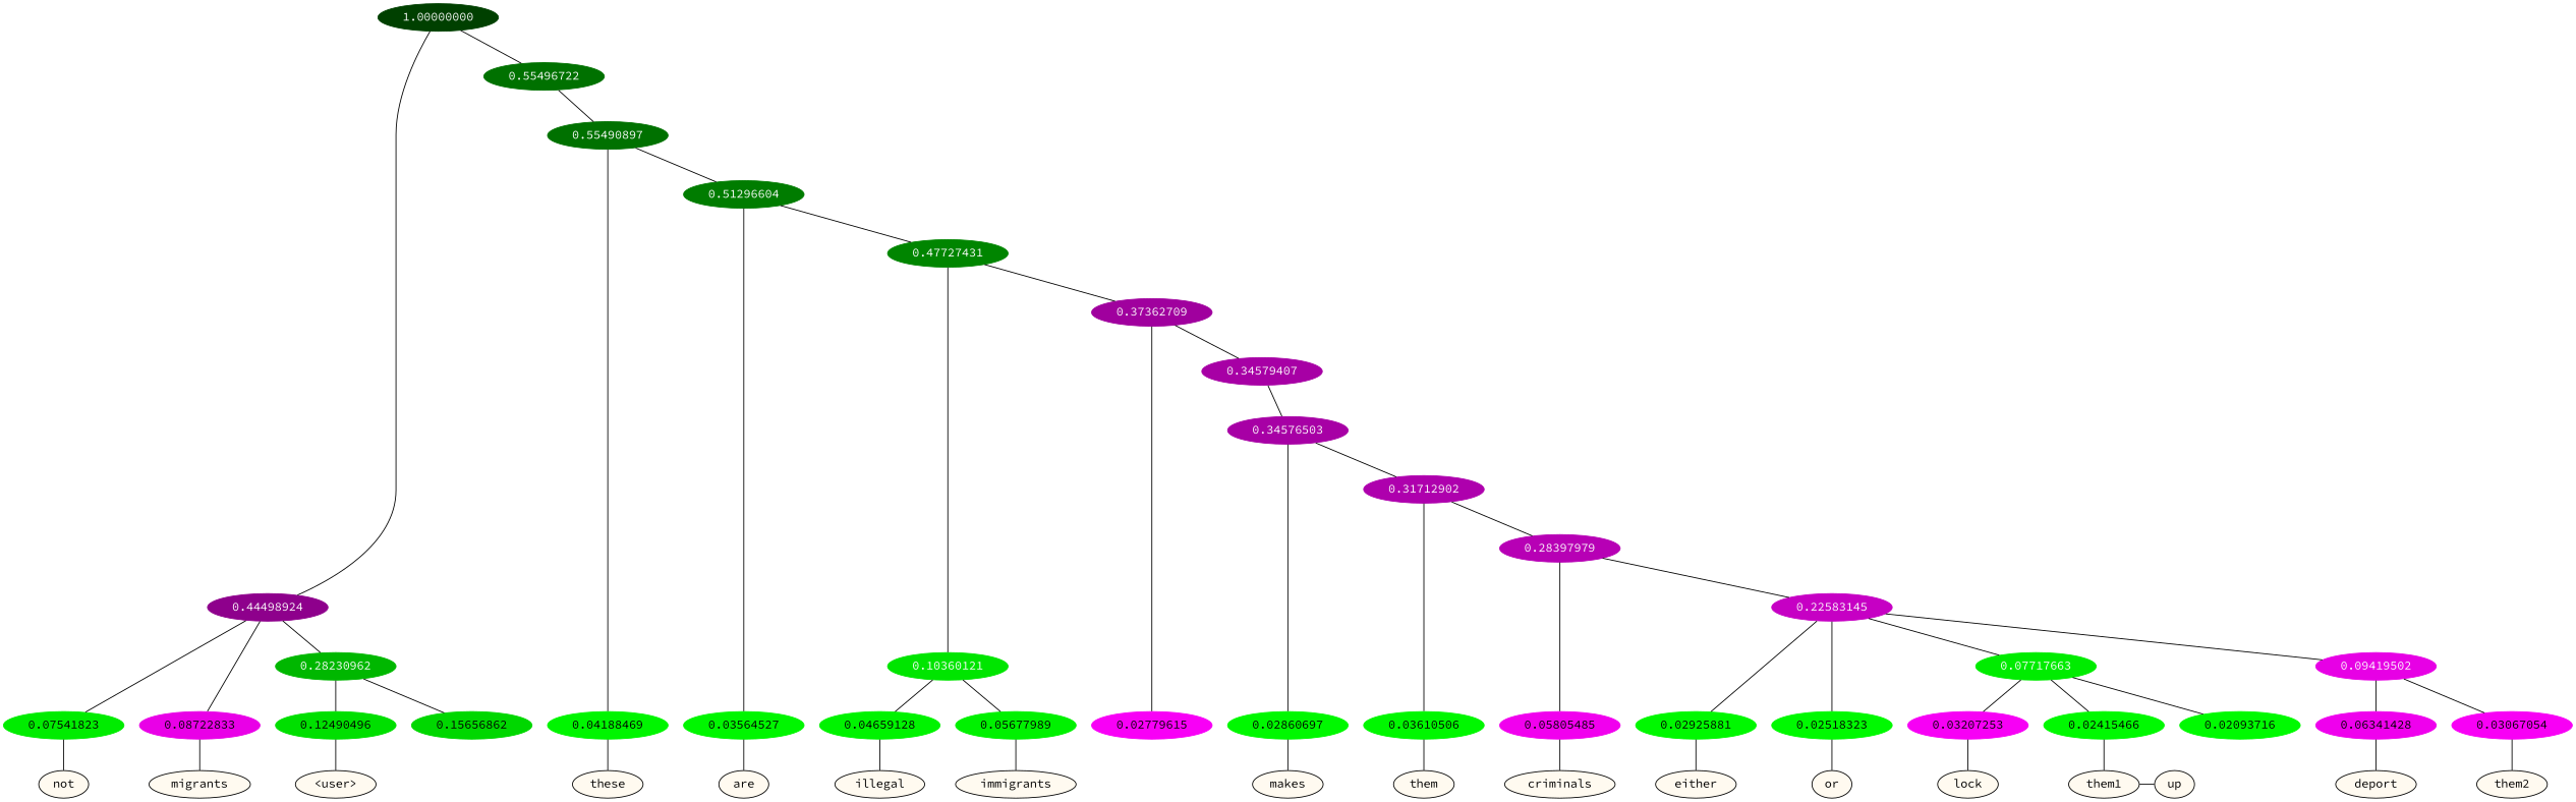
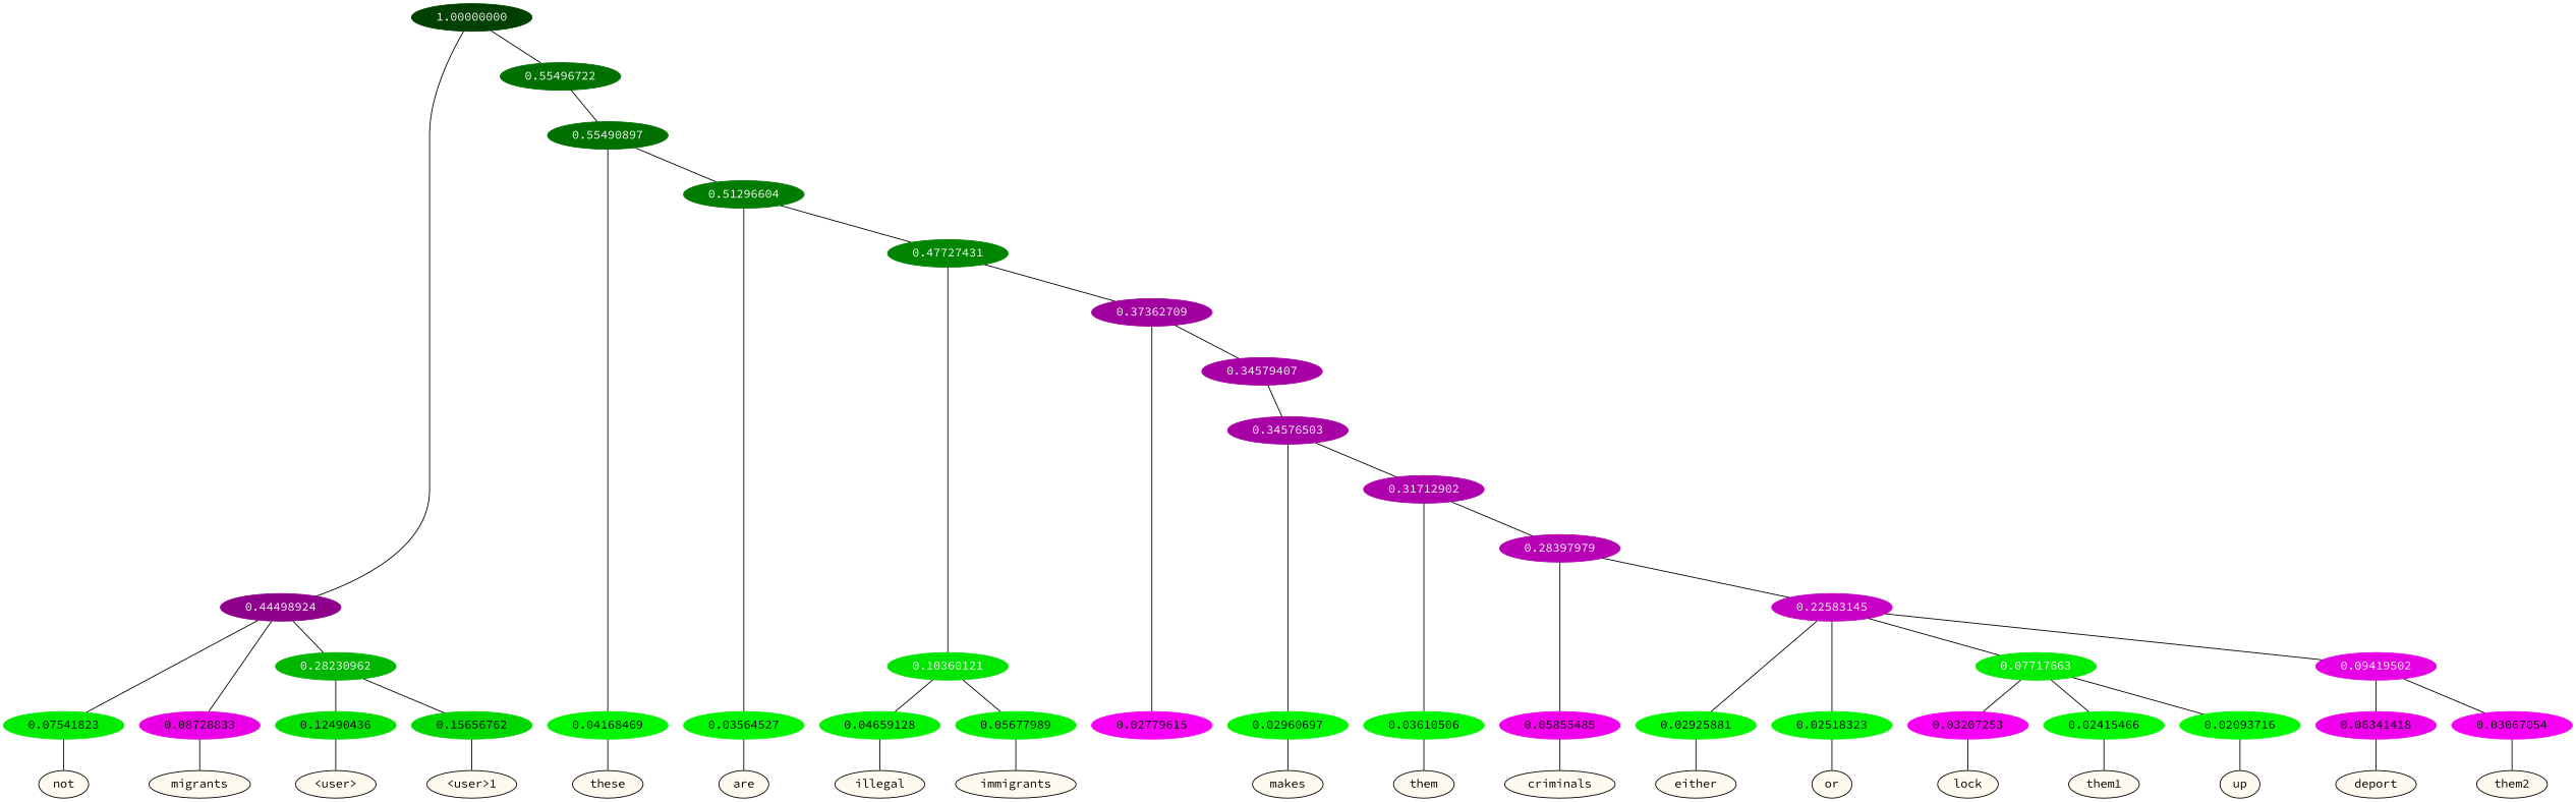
  graph {
    fontname="Source Code Pro"
    node [color=black fontname="Source Code Pro" format=png nodesep=0.001 ordering=out overlap_scaling=0.01 ranksep=0.001 style=filled fontcolor=black]
    edge [fontname="Source Code Pro"]
    n1 [fillcolor=floralwhite height=0.15 label="\<user\>" style="filled,solid" width=0.15 fontcolor=""]
+   n2 [fillcolor=floralwhite height=0.15 label="\<user\>1" style="filled,solid" width=0.15 fontcolor=""]
    n3 [fillcolor=floralwhite height=0.15 label=not style="filled,solid" width=0.15 fontcolor=""]
    n4 [fillcolor=floralwhite height=0.15 label=migrants style="filled,solid" width=0.15 fontcolor=""]
    n5 [fillcolor=floralwhite height=0.15 label=these style="filled,solid" width=0.15 fontcolor=""]
    n6 [fillcolor=floralwhite height=0.15 label=are style="filled,solid" width=0.15 fontcolor=""]
    n7 [fillcolor=floralwhite height=0.15 label=illegal style="filled,solid" width=0.15 fontcolor=""]
    n8 [fillcolor=floralwhite height=0.15 label=immigrants style="filled,solid" width=0.15 fontcolor=""]
    n9 [fillcolor=floralwhite height=0.15 label=makes style="filled,solid" width=0.15 fontcolor=""]
    n10 [fillcolor=floralwhite height=0.15 label=them style="filled,solid" width=0.15 fontcolor=""]
    n11 [fillcolor=floralwhite height=0.15 label=criminals style="filled,solid" width=0.15 fontcolor=""]
    n12 [fillcolor=floralwhite height=0.15 label=either style="filled,solid" width=0.15 fontcolor=""]
    n13 [fillcolor=floralwhite height=0.15 label=lock style="filled,solid" width=0.15 fontcolor=""]
    n14 [fillcolor=floralwhite height=0.15 label=them1 style="filled,solid" width=0.15 fontcolor=""]
    n15 [fillcolor=floralwhite height=0.15 label=up style="filled,solid" width=0.15 fontcolor=""]
    n16 [fillcolor=floralwhite height=0.15 label=or style="filled,solid" width=0.15 fontcolor=""]
    n17 [fillcolor=floralwhite height=0.15 label=deport style="filled,solid" width=0.15 fontcolor=""]
    n18 [fillcolor=floralwhite height=0.15 label=them2 style="filled,solid" width=0.15 fontcolor=""]
-   n19 [color="0.334 1.000 0.875" height=0.15 label=0.12490496 width=0.15]
-   n20 [color="0.334 1.000 0.843" height=0.15 label=0.15656862 width=0.15]
+   n19 [color="0.334 1.000 0.875" height=0.15 label=0.12490436 width=0.15]
+   n20 [color="0.334 1.000 0.843" height=0.15 label=0.15656762 width=0.15]
    n21 [color="0.334 1.000 0.925" height=0.15 label=0.07541823 width=0.15]
-   n22 [color="0.835 1.000 0.913" height=0.15 label=0.08722833 width=0.15]
-   n23 [color="0.334 1.000 0.958" height=0.15 label=0.04188469 width=0.15]
+   n22 [color="0.835 1.000 0.913" height=0.15 label=0.08728833 width=0.15]
+   n23 [color="0.334 1.000 0.958" height=0.15 label=0.04168469 width=0.15]
    n24 [color="0.334 1.000 0.964" height=0.15 label=0.03564527 width=0.15]
    n25 [color="0.334 1.000 0.953" height=0.15 label=0.04659128 width=0.15]
    n26 [color="0.334 1.000 0.943" height=0.15 label=0.05677989 width=0.15]
    n27 [color="0.835 1.000 0.972" height=0.15 label=0.02779615 width=0.15]
-   n28 [color="0.334 1.000 0.971" height=0.15 label=0.02860697 width=0.15]
+   n28 [color="0.334 1.000 0.971" height=0.15 label=0.02960697 width=0.15]
    n29 [color="0.334 1.000 0.967" height=0.15 label=0.03610506 width=0.15]
-   n30 [color="0.835 1.000 0.942" height=0.15 label=0.05805485 width=0.15]
+   n30 [color="0.835 1.000 0.942" height=0.15 label=0.05855485 width=0.15]
    n31 [color="0.334 1.000 0.971" height=0.15 label=0.02925881 width=0.15]
    n32 [color="0.835 1.000 0.968" height=0.15 label=0.03207253 width=0.15]
    n33 [color="0.334 1.000 0.976" height=0.15 label=0.02415466 width=0.15]
    n34 [color="0.334 1.000 0.979" height=0.15 label=0.02093716 width=0.15]
    n35 [color="0.334 1.000 0.975" height=0.15 label=0.02518323 width=0.15]
-   n36 [color="0.835 1.000 0.937" height=0.15 label=0.06341428 width=0.15]
+   n36 [color="0.835 1.000 0.937" height=0.15 label=0.06341418 width=0.15]
    n37 [color="0.835 1.000 0.969" height=0.15 label=0.03067054 width=0.15]
    n38 [color="0.334 1.000 0.250" fontcolor=grey99 height=0.15 label=1.00000000 width=0.15]
    n39 [color="0.835 1.000 0.555" fontcolor=grey99 height=0.15 label=0.44498924 width=0.15]
    n40 [color="0.334 1.000 0.445" fontcolor=grey99 height=0.15 label=0.55496722 width=0.15]
    n41 [color="0.334 1.000 0.718" fontcolor=grey99 height=0.15 label=0.28230962 width=0.15]
    n42 [color="0.334 1.000 0.445" fontcolor=grey99 height=0.15 label=0.55490897 width=0.15]
    n43 [color="0.334 1.000 0.487" fontcolor=grey99 height=0.15 label=0.51296604 width=0.15]
    n44 [color="0.334 1.000 0.523" fontcolor=grey99 height=0.15 label=0.47727431 width=0.15]
    n45 [color="0.334 1.000 0.896" fontcolor=grey99 height=0.15 label=0.10360121 width=0.15]
    n46 [color="0.835 1.000 0.626" fontcolor=grey99 height=0.15 label=0.37362709 width=0.15]
    n47 [color="0.835 1.000 0.654" fontcolor=grey99 height=0.15 label=0.34579407 width=0.15]
    n48 [color="0.835 1.000 0.654" fontcolor=grey99 height=0.15 label=0.34576503 width=0.15]
    n49 [color="0.835 1.000 0.683" fontcolor=grey99 height=0.15 label=0.31712902 width=0.15]
    n50 [color="0.835 1.000 0.716" fontcolor=grey99 height=0.15 label=0.28397979 width=0.15]
    n51 [color="0.835 1.000 0.774" fontcolor=grey99 height=0.15 label=0.22583145 width=0.15]
    n52 [color="0.334 1.000 0.923" fontcolor=grey99 height=0.15 label=0.07717663 width=0.15]
    n53 [color="0.835 1.000 0.906" fontcolor=grey99 height=0.15 label=0.09419502 width=0.15]
    subgraph sub_1 {
      rank=same
      n1
+     n2
      n3
      n4
      n5
      n6
      n7
      n8
      n9
      n10
      n11
      n12
      n13
      n14
      n15
      n16
      n17
      n18
    }
    subgraph sub_2 {
      rank=same
      n19
      n20
      n21
      n22
      n23
      n24
      n25
      n26
      n27
      n28
      n29
      n30
      n31
      n32
      n33
      n34
      n35
      n36
      n37
    }
    n19 -- n1
+   n20 -- n2
    n21 -- n3
    n22 -- n4
    n23 -- n5
    n24 -- n6
    n25 -- n7
    n26 -- n8
    n28 -- n9
    n29 -- n10
    n30 -- n11
    n31 -- n12
    n32 -- n13
    n33 -- n14
-   n14 -- n15
+   n34 -- n15
    n35 -- n16
    n36 -- n17
    n37 -- n18
    n38 -- n39
    n38 -- n40
    n39 -- n21
    n39 -- n22
    n39 -- n41
    n40 -- n42
    n41 -- n19
    n41 -- n20
    n42 -- n23
    n42 -- n43
    n43 -- n24
    n43 -- n44
    n44 -- n45
    n44 -- n46
    n45 -- n25
    n45 -- n26
    n46 -- n27
    n46 -- n47
    n47 -- n48
    n48 -- n28
    n48 -- n49
    n49 -- n29
    n49 -- n50
    n50 -- n30
    n50 -- n51
    n51 -- n31
    n51 -- n35
    n51 -- n52
    n51 -- n53
    n52 -- n32
    n52 -- n33
    n52 -- n34
    n53 -- n36
    n53 -- n37
  }
